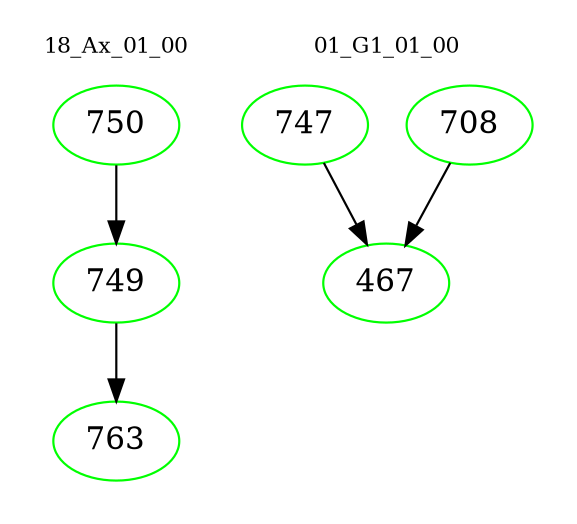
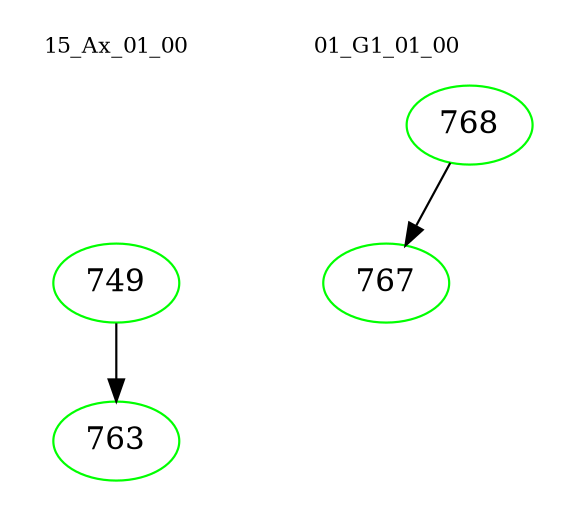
  digraph {
    node [color=green]
    edge [color=black]
-   n1 [label=750]
    n2 [label=749]
    n3 [label=763]
-   n4 [label=708]
-   n5 [label=747]
-   n6 [label=467]
+   n4 [label=768]
+   n6 [label=767]
    subgraph cluster_1 {
      color=white
      fontsize=10
-     label="18_Ax_01_00"
-     n1
+     label="15_Ax_01_00"
      n2
      n3
    }
    subgraph cluster_2 {
      color=white
      fontsize=10
      label="01_G1_01_00"
      n4
-     n5
      n6
    }
-   n1 -> n2
    n2 -> n3
    n4 -> n6
-   n5 -> n6
  }
